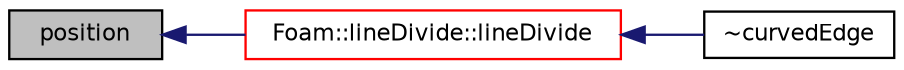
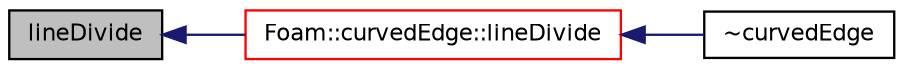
  digraph {
    rankdir=LR
    node [color=black fontname=Helvetica fontsize=10 shape=record]
    edge [color=midnightblue dir=back fontname=Helvetica fontsize=10 labelfontname=Helvetica labelfontsize=10 style=solid]
-   n1 [fillcolor=grey75 fontcolor=black height=0.2 label=position style=filled width=0.4]
-   n2 [color=red height=0.2 label="Foam::lineDivide::lineDivide" width=0.4]
+   n1 [fillcolor=grey75 fontcolor=black height=0.2 label=lineDivide style=filled width=0.4]
+   n2 [color=red height=0.2 label="Foam::curvedEdge::lineDivide" width=0.4]
    n3 [height=0.2 label="~curvedEdge" width=0.4]
    n1 -> n2
    n2 -> n3
  }
